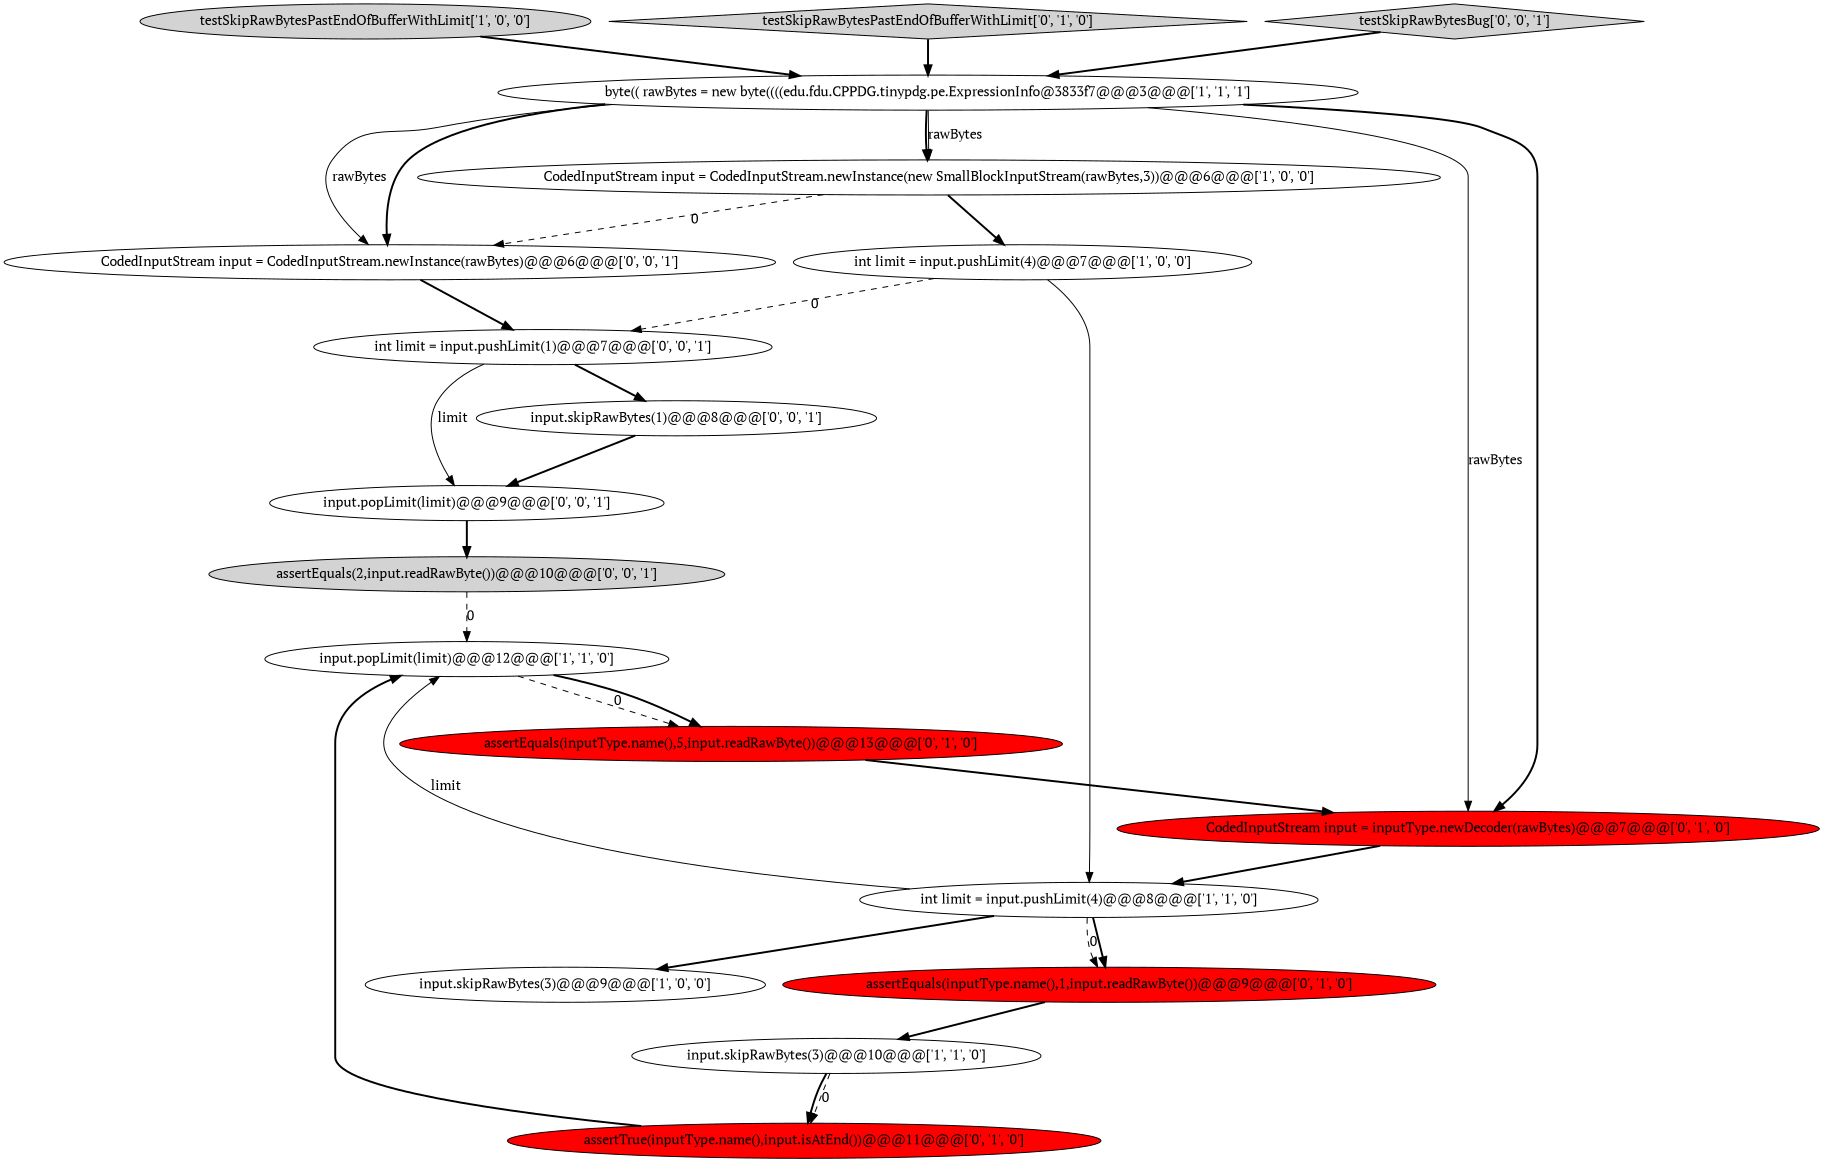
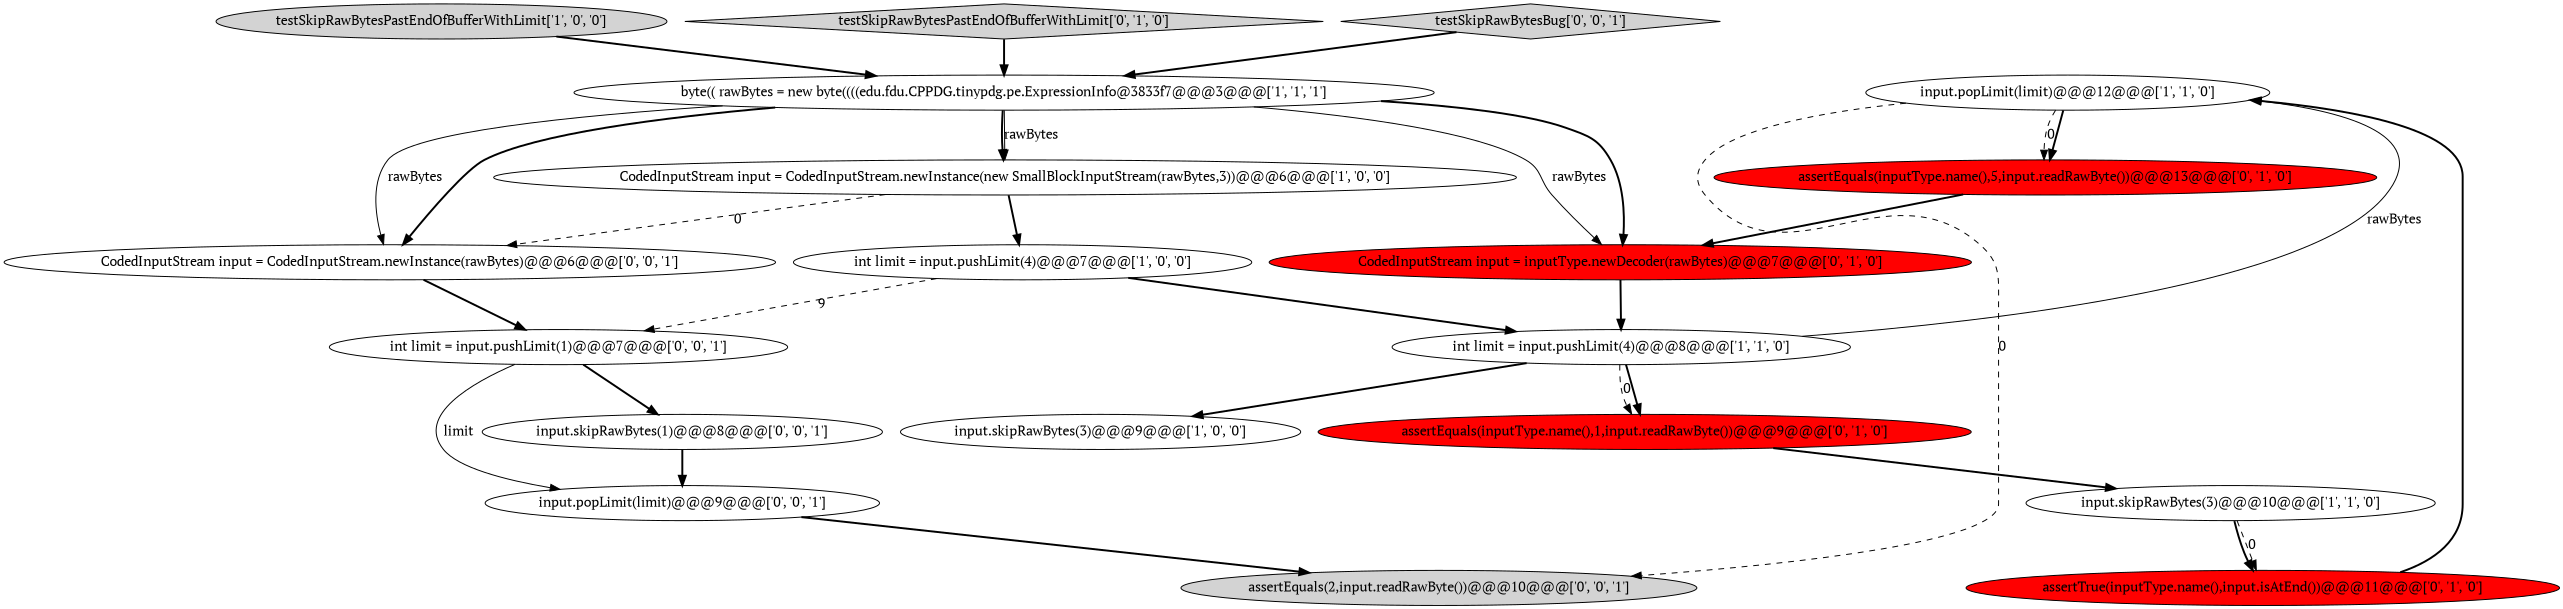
  digraph {
    fontname="PT Serif"
    node [fillcolor=white fontname="PT Serif" shape=ellipse style=filled]
    edge [fontname="PT Serif" style=bold]
    n1 [label="int limit = input.pushLimit(1)@@@7@@@['0', '0', '1']"]
    n2 [label="input.skipRawBytes(1)@@@8@@@['0', '0', '1']"]
    n3 [label="input.popLimit(limit)@@@9@@@['0', '0', '1']"]
    n4 [fillcolor=lightgray label="assertEquals(2,input.readRawByte())@@@10@@@['0', '0', '1']"]
    n5 [label="input.popLimit(limit)@@@12@@@['1', '1', '0']"]
    n6 [fillcolor=red label="assertEquals(inputType.name(),5,input.readRawByte())@@@13@@@['0', '1', '0']"]
    n7 [fillcolor=red label="CodedInputStream input = inputType.newDecoder(rawBytes)@@@7@@@['0', '1', '0']"]
    n8 [label="int limit = input.pushLimit(4)@@@8@@@['1', '1', '0']"]
    n9 [label="input.skipRawBytes(3)@@@9@@@['1', '0', '0']"]
    n10 [fillcolor=red label="assertEquals(inputType.name(),1,input.readRawByte())@@@9@@@['0', '1', '0']"]
    n11 [label="input.skipRawBytes(3)@@@10@@@['1', '1', '0']"]
    n12 [fillcolor=lightgray label="testSkipRawBytesPastEndOfBufferWithLimit['1', '0', '0']"]
    n13 [label="byte(( rawBytes = new byte((((edu.fdu.CPPDG.tinypdg.pe.ExpressionInfo@3833f7@@@3@@@['1', '1', '1']"]
    n14 [label="CodedInputStream input = CodedInputStream.newInstance(new SmallBlockInputStream(rawBytes,3))@@@6@@@['1', '0', '0']"]
    n15 [label="CodedInputStream input = CodedInputStream.newInstance(rawBytes)@@@6@@@['0', '0', '1']"]
    n16 [fillcolor=lightgray label="testSkipRawBytesPastEndOfBufferWithLimit['0', '1', '0']" shape=diamond]
    n17 [fillcolor=red label="assertTrue(inputType.name(),input.isAtEnd())@@@11@@@['0', '1', '0']"]
    n18 [label="int limit = input.pushLimit(4)@@@7@@@['1', '0', '0']"]
    n19 [fillcolor=lightgray label="testSkipRawBytesBug['0', '0', '1']" shape=diamond]
    n1 -> n2
    n1 -> n3 [label=limit style=solid]
    n2 -> n3
    n3 -> n4
-   n4 -> n5 [label=0 style=dashed]
+   n5 -> n4 [label=0 style=dashed]
    n5 -> n6 [label=0 style=dashed]
    n5 -> n6
    n6 -> n7
    n7 -> n8
-   n8 -> n5 [label=limit style=solid]
+   n8 -> n5 [label=rawBytes style=solid]
    n8 -> n9
    n8 -> n10
    n8 -> n10 [label=0 style=dashed]
    n10 -> n11
    n11 -> n17
    n11 -> n17 [label=0 style=dashed]
    n12 -> n13
    n13 -> n7
    n13 -> n7 [label=rawBytes style=solid]
    n13 -> n14
    n13 -> n14 [label=rawBytes style=solid]
    n13 -> n15
    n13 -> n15 [label=rawBytes style=solid]
    n14 -> n15 [label=0 style=dashed]
    n14 -> n18
    n15 -> n1
    n16 -> n13
    n17 -> n5
-   n18 -> n1 [label=0 style=dashed]
-   n18 -> n8 [style=solid]
+   n18 -> n1 [label=9 style=dashed]
+   n18 -> n8
    n19 -> n13
  }
